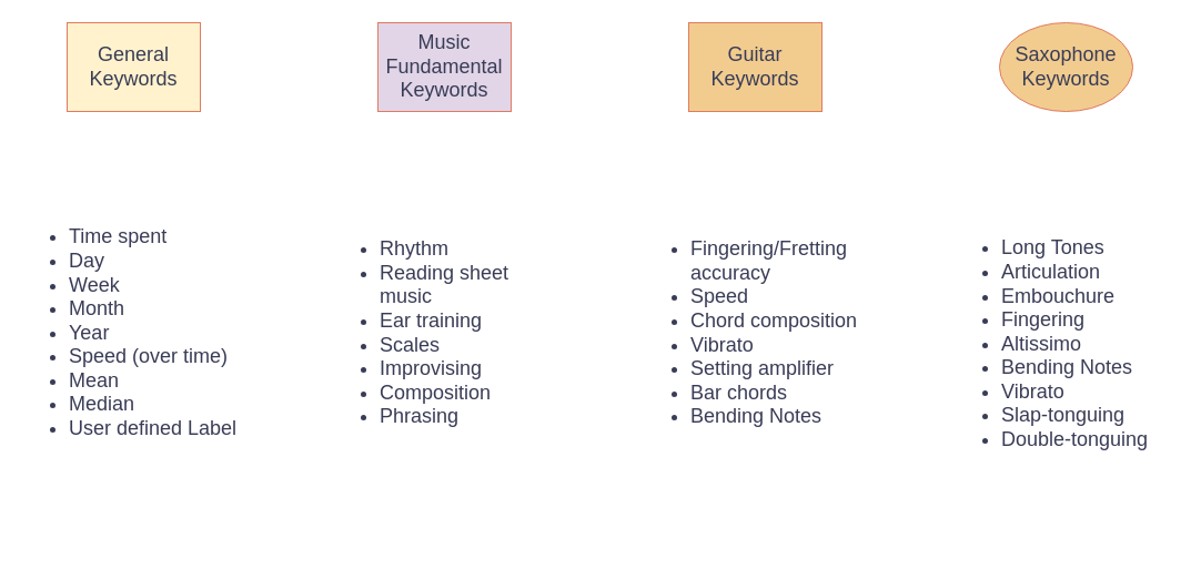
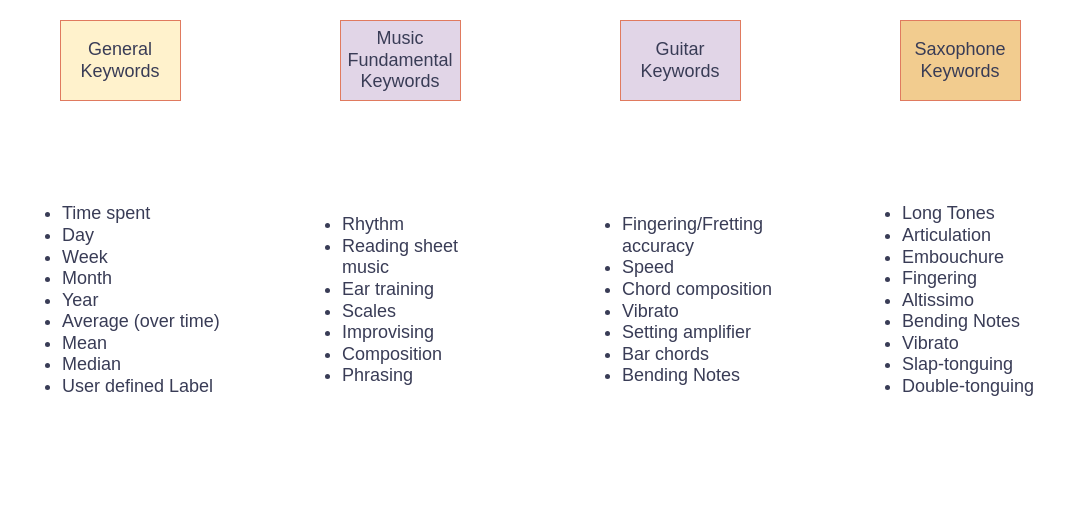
  <mxCell id="0" />
  <mxCell id="1" parent="0" />
- <mxCell id="2" value="&lt;ul style=&quot;font-size: 18px;&quot;&gt;&lt;li style=&quot;font-size: 18px;&quot;&gt;Time spent&lt;br&gt;&lt;/li&gt;&lt;li style=&quot;font-size: 18px;&quot;&gt;Day&lt;br&gt;&lt;/li&gt;&lt;li style=&quot;font-size: 18px;&quot;&gt;Week&lt;br&gt;&lt;/li&gt;&lt;li style=&quot;font-size: 18px;&quot;&gt;Month&lt;/li&gt;&lt;li style=&quot;font-size: 18px;&quot;&gt;Year&lt;/li&gt;&lt;li style=&quot;font-size: 18px;&quot;&gt;Speed (over time)&lt;/li&gt;&lt;li style=&quot;font-size: 18px;&quot;&gt;Mean&lt;/li&gt;&lt;li style=&quot;font-size: 18px;&quot;&gt;Median&lt;/li&gt;&lt;li style=&quot;font-size: 18px;&quot;&gt;User defined Label&lt;br&gt;&lt;/li&gt;&lt;/ul&gt;" style="text;strokeColor=none;fillColor=none;html=1;whiteSpace=wrap;verticalAlign=middle;overflow=hidden;fontSize=18;align=left;labelBackgroundColor=none;fontColor=#393C56;" parent="1" vertex="1"><mxGeometry x="20" y="100" width="200" height="400" as="geometry" /></mxCell>
- <mxCell id="3" value="&lt;ul style=&quot;font-size: 18px;&quot;&gt;&lt;li style=&quot;font-size: 18px;&quot;&gt;Long Tones&lt;/li&gt;&lt;li style=&quot;font-size: 18px;&quot;&gt;Articulation&lt;/li&gt;&lt;li style=&quot;font-size: 18px;&quot;&gt;Embouchure&lt;/li&gt;&lt;li style=&quot;font-size: 18px;&quot;&gt;Fingering&lt;/li&gt;&lt;li style=&quot;font-size: 18px;&quot;&gt;Altissimo&lt;/li&gt;&lt;li style=&quot;font-size: 18px;&quot;&gt;Bending Notes&lt;br&gt;&lt;/li&gt;&lt;li style=&quot;font-size: 18px;&quot;&gt;Vibrato&lt;/li&gt;&lt;li style=&quot;font-size: 18px;&quot;&gt;Slap-tonguing&lt;/li&gt;&lt;li style=&quot;font-size: 18px;&quot;&gt;Double-tonguing&lt;/li&gt;&lt;/ul&gt;" style="text;strokeColor=none;fillColor=none;html=1;whiteSpace=wrap;verticalAlign=middle;overflow=hidden;fontSize=18;align=left;labelBackgroundColor=none;fontColor=#393C56;" parent="1" vertex="1"><mxGeometry x="860" y="110" width="200" height="400" as="geometry" /></mxCell>
+ <mxCell id="2" value="&lt;ul style=&quot;font-size: 18px;&quot;&gt;&lt;li style=&quot;font-size: 18px;&quot;&gt;Time spent&lt;br&gt;&lt;/li&gt;&lt;li style=&quot;font-size: 18px;&quot;&gt;Day&lt;br&gt;&lt;/li&gt;&lt;li style=&quot;font-size: 18px;&quot;&gt;Week&lt;br&gt;&lt;/li&gt;&lt;li style=&quot;font-size: 18px;&quot;&gt;Month&lt;/li&gt;&lt;li style=&quot;font-size: 18px;&quot;&gt;Year&lt;/li&gt;&lt;li style=&quot;font-size: 18px;&quot;&gt;Average (over time)&lt;/li&gt;&lt;li style=&quot;font-size: 18px;&quot;&gt;Mean&lt;/li&gt;&lt;li style=&quot;font-size: 18px;&quot;&gt;Median&lt;/li&gt;&lt;li style=&quot;font-size: 18px;&quot;&gt;User defined Label&lt;br&gt;&lt;/li&gt;&lt;/ul&gt;" style="text;strokeColor=none;fillColor=none;html=1;whiteSpace=wrap;verticalAlign=middle;overflow=hidden;fontSize=18;align=left;labelBackgroundColor=none;fontColor=#393C56;" parent="1" vertex="1"><mxGeometry x="20" y="100" width="200" height="400" as="geometry" /></mxCell>
+ <mxCell id="3" value="&lt;ul style=&quot;font-size: 18px;&quot;&gt;&lt;li style=&quot;font-size: 18px;&quot;&gt;Long Tones&lt;/li&gt;&lt;li style=&quot;font-size: 18px;&quot;&gt;Articulation&lt;/li&gt;&lt;li style=&quot;font-size: 18px;&quot;&gt;Embouchure&lt;/li&gt;&lt;li style=&quot;font-size: 18px;&quot;&gt;Fingering&lt;/li&gt;&lt;li style=&quot;font-size: 18px;&quot;&gt;Altissimo&lt;/li&gt;&lt;li style=&quot;font-size: 18px;&quot;&gt;Bending Notes&lt;br&gt;&lt;/li&gt;&lt;li style=&quot;font-size: 18px;&quot;&gt;Vibrato&lt;/li&gt;&lt;li style=&quot;font-size: 18px;&quot;&gt;Slap-tonguing&lt;/li&gt;&lt;li style=&quot;font-size: 18px;&quot;&gt;Double-tonguing&lt;/li&gt;&lt;/ul&gt;" style="text;strokeColor=none;fillColor=none;html=1;whiteSpace=wrap;verticalAlign=middle;overflow=hidden;fontSize=18;align=left;labelBackgroundColor=none;fontColor=#393C56;" parent="1" vertex="1"><mxGeometry x="860" y="100" width="200" height="400" as="geometry" /></mxCell>
  <mxCell id="4" value="&lt;ul style=&quot;font-size: 18px;&quot;&gt;&lt;li style=&quot;font-size: 18px;&quot;&gt;Fingering/Fretting accuracy&lt;/li&gt;&lt;li style=&quot;font-size: 18px;&quot;&gt;Speed&lt;/li&gt;&lt;li style=&quot;font-size: 18px;&quot;&gt;Chord composition&lt;/li&gt;&lt;li style=&quot;font-size: 18px;&quot;&gt;Vibrato&lt;/li&gt;&lt;li style=&quot;font-size: 18px;&quot;&gt;Setting amplifier&lt;/li&gt;&lt;li style=&quot;font-size: 18px;&quot;&gt;Bar chords&lt;/li&gt;&lt;li style=&quot;font-size: 18px;&quot;&gt;Bending Notes&lt;br&gt;&lt;/li&gt;&lt;/ul&gt;" style="text;strokeColor=none;fillColor=none;html=1;whiteSpace=wrap;verticalAlign=middle;overflow=hidden;fontSize=18;align=left;labelBackgroundColor=none;fontColor=#393C56;" parent="1" vertex="1"><mxGeometry x="580" y="100" width="200" height="400" as="geometry" /></mxCell>
  <mxCell id="5" value="General Keywords" style="rounded=0;whiteSpace=wrap;html=1;fontSize=18;labelBackgroundColor=none;fillColor=#fff2cc;strokeColor=#E07A5F;fontColor=#393C56;" parent="1" vertex="1"><mxGeometry x="60" y="20" width="120" height="80" as="geometry" /></mxCell>
  <mxCell id="6" value="Music Fundamental Keywords" style="rounded=0;whiteSpace=wrap;html=1;fontSize=18;labelBackgroundColor=none;fillColor=#e1d5e7;strokeColor=#E07A5F;fontColor=#393C56;" parent="1" vertex="1"><mxGeometry x="340" y="20" width="120" height="80" as="geometry" /></mxCell>
- <mxCell id="7" value="Guitar Keywords" style="rounded=0;whiteSpace=wrap;html=1;fontSize=18;labelBackgroundColor=none;fillColor=#F2CC8F;strokeColor=#E07A5F;fontColor=#393C56;" parent="1" vertex="1"><mxGeometry x="620" y="20" width="120" height="80" as="geometry" /></mxCell>
- <mxCell id="8" value="Saxophone Keywords" style="ellipse;whiteSpace=wrap;html=1;fontSize=18;labelBackgroundColor=none;fillColor=#F2CC8F;strokeColor=#E07A5F;fontColor=#393C56;" parent="1" vertex="1"><mxGeometry x="900" y="20" width="120" height="80" as="geometry" /></mxCell>
+ <mxCell id="7" value="Guitar Keywords" style="rounded=0;whiteSpace=wrap;html=1;fontSize=18;labelBackgroundColor=none;fillColor=#e1d5e7;strokeColor=#E07A5F;fontColor=#393C56;" parent="1" vertex="1"><mxGeometry x="620" y="20" width="120" height="80" as="geometry" /></mxCell>
+ <mxCell id="8" value="Saxophone Keywords" style="rounded=0;whiteSpace=wrap;html=1;fontSize=18;labelBackgroundColor=none;fillColor=#F2CC8F;strokeColor=#E07A5F;fontColor=#393C56;" parent="1" vertex="1"><mxGeometry x="900" y="20" width="120" height="80" as="geometry" /></mxCell>
  <mxCell id="9" value="&lt;ul style=&quot;font-size: 18px;&quot;&gt;&lt;li style=&quot;font-size: 18px;&quot;&gt;Rhythm&lt;/li&gt;&lt;li style=&quot;font-size: 18px;&quot;&gt;Reading sheet music&lt;/li&gt;&lt;li style=&quot;font-size: 18px;&quot;&gt;Ear training&lt;/li&gt;&lt;li style=&quot;font-size: 18px;&quot;&gt;Scales&lt;/li&gt;&lt;li style=&quot;font-size: 18px;&quot;&gt;Improvising&lt;/li&gt;&lt;li style=&quot;font-size: 18px;&quot;&gt;Composition&lt;/li&gt;&lt;li style=&quot;font-size: 18px;&quot;&gt;Phrasing&lt;br&gt;&lt;/li&gt;&lt;/ul&gt;" style="text;strokeColor=none;fillColor=none;html=1;whiteSpace=wrap;verticalAlign=middle;overflow=hidden;fontSize=18;align=left;labelBackgroundColor=none;fontColor=#393C56;" parent="1" vertex="1"><mxGeometry x="300" y="100" width="200" height="400" as="geometry" /></mxCell>
